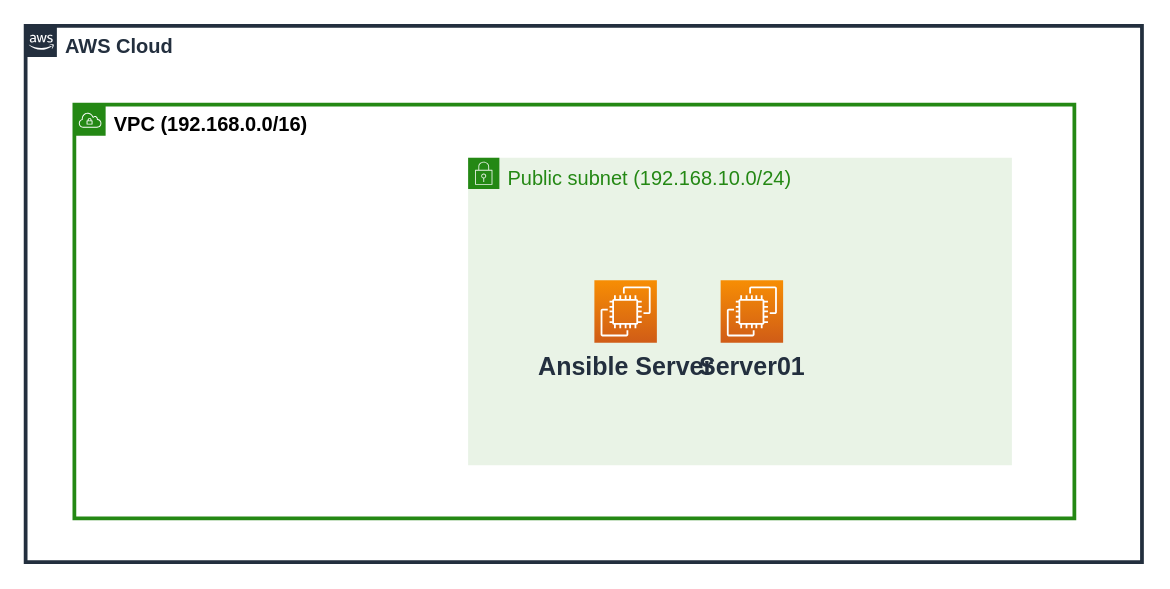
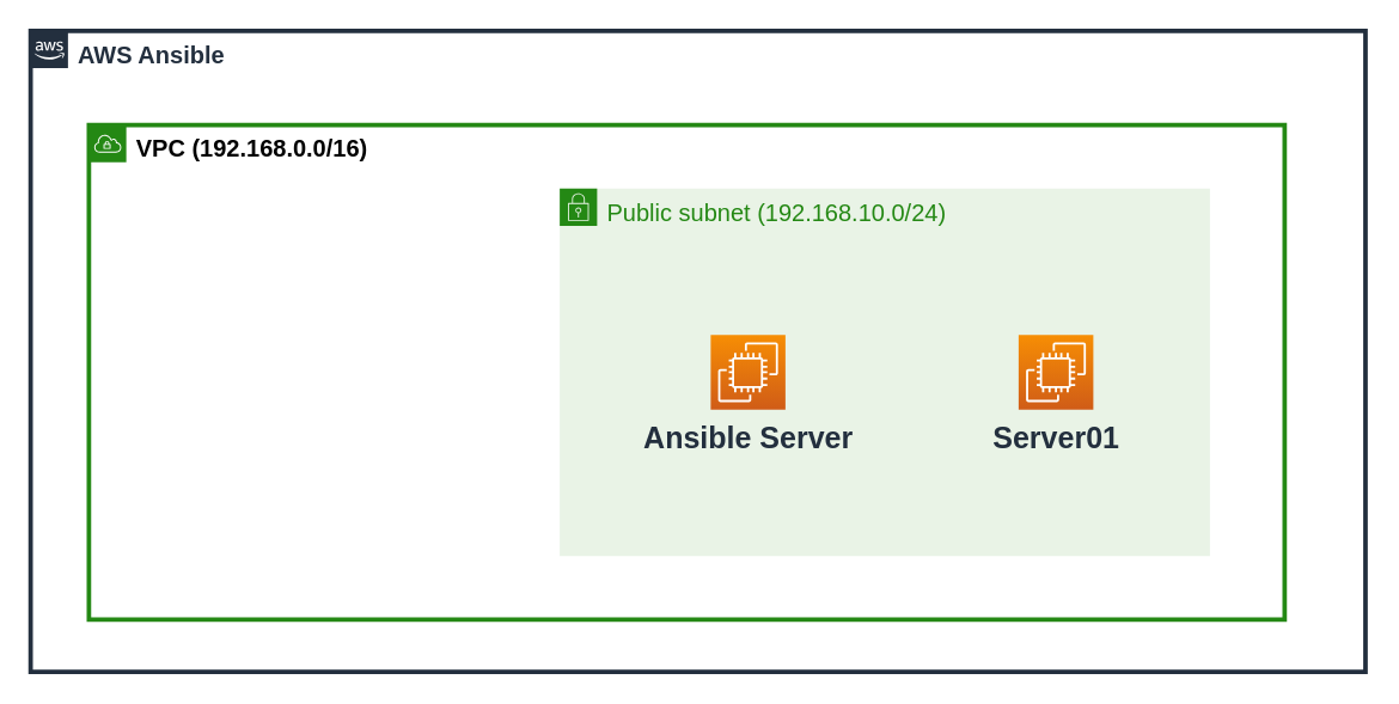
  <mxCell id="0" />
  <mxCell id="1" parent="0" />
- <mxCell id="2" value="AWS Cloud" style="points=[[0,0],[0.25,0],[0.5,0],[0.75,0],[1,0],[1,0.25],[1,0.5],[1,0.75],[1,1],[0.75,1],[0.5,1],[0.25,1],[0,1],[0,0.75],[0,0.5],[0,0.25]];outlineConnect=0;gradientColor=none;html=1;whiteSpace=wrap;fontSize=16;fontStyle=1;container=1;pointerEvents=0;collapsible=0;recursiveResize=0;shape=mxgraph.aws4.group;grIcon=mxgraph.aws4.group_aws_cloud_alt;strokeColor=#232F3E;fillColor=none;verticalAlign=top;align=left;spacingLeft=30;fontColor=#232F3E;dashed=0;strokeWidth=3;" parent="1" vertex="1"><mxGeometry x="20" y="20" width="893.08" height="429" as="geometry" /></mxCell>
+ <mxCell id="2" value="AWS Ansible" style="points=[[0,0],[0.25,0],[0.5,0],[0.75,0],[1,0],[1,0.25],[1,0.5],[1,0.75],[1,1],[0.75,1],[0.5,1],[0.25,1],[0,1],[0,0.75],[0,0.5],[0,0.25]];outlineConnect=0;gradientColor=none;html=1;whiteSpace=wrap;fontSize=16;fontStyle=1;container=1;pointerEvents=0;collapsible=0;recursiveResize=0;shape=mxgraph.aws4.group;grIcon=mxgraph.aws4.group_aws_cloud_alt;strokeColor=#232F3E;fillColor=none;verticalAlign=top;align=left;spacingLeft=30;fontColor=#232F3E;dashed=0;strokeWidth=3;" parent="1" vertex="1"><mxGeometry x="20" y="20" width="893.08" height="429" as="geometry" /></mxCell>
  <mxCell id="3" value="&lt;font color=&quot;#000000&quot; style=&quot;&quot;&gt;VPC (192.168.0.0/16)&lt;/font&gt;" style="points=[[0,0],[0.25,0],[0.5,0],[0.75,0],[1,0],[1,0.25],[1,0.5],[1,0.75],[1,1],[0.75,1],[0.5,1],[0.25,1],[0,1],[0,0.75],[0,0.5],[0,0.25]];outlineConnect=0;gradientColor=none;html=1;whiteSpace=wrap;fontSize=16;fontStyle=1;container=1;pointerEvents=0;collapsible=0;recursiveResize=0;shape=mxgraph.aws4.group;grIcon=mxgraph.aws4.group_vpc;strokeColor=#248814;fillColor=none;verticalAlign=top;align=left;spacingLeft=30;fontColor=#AAB7B8;dashed=0;strokeWidth=3;" parent="2" vertex="1"><mxGeometry x="39" y="63" width="800" height="331" as="geometry" /></mxCell>
  <mxCell id="4" value="Public subnet (192.168.10.0/24)" style="points=[[0,0],[0.25,0],[0.5,0],[0.75,0],[1,0],[1,0.25],[1,0.5],[1,0.75],[1,1],[0.75,1],[0.5,1],[0.25,1],[0,1],[0,0.75],[0,0.5],[0,0.25]];outlineConnect=0;gradientColor=none;html=1;whiteSpace=wrap;fontSize=16;fontStyle=0;container=1;pointerEvents=0;collapsible=0;recursiveResize=0;shape=mxgraph.aws4.group;grIcon=mxgraph.aws4.group_security_group;grStroke=0;strokeColor=#248814;fillColor=#E9F3E6;verticalAlign=top;align=left;spacingLeft=30;fontColor=#248814;dashed=0;strokeWidth=3;" parent="3" vertex="1"><mxGeometry x="315" y="42.5" width="435" height="246" as="geometry" /></mxCell>
- <mxCell id="5" value="Server01" style="sketch=0;points=[[0,0,0],[0.25,0,0],[0.5,0,0],[0.75,0,0],[1,0,0],[0,1,0],[0.25,1,0],[0.5,1,0],[0.75,1,0],[1,1,0],[0,0.25,0],[0,0.5,0],[0,0.75,0],[1,0.25,0],[1,0.5,0],[1,0.75,0]];outlineConnect=0;fontColor=#232F3E;gradientColor=#F78E04;gradientDirection=north;fillColor=#D05C17;strokeColor=#ffffff;dashed=0;verticalLabelPosition=bottom;verticalAlign=top;align=center;html=1;fontSize=20;fontStyle=1;aspect=fixed;shape=mxgraph.aws4.resourceIcon;resIcon=mxgraph.aws4.ec2;labelPosition=center;" parent="4" vertex="1"><mxGeometry x="202" y="98" width="50" height="50" as="geometry" /></mxCell>
+ <mxCell id="5" value="Server01" style="sketch=0;points=[[0,0,0],[0.25,0,0],[0.5,0,0],[0.75,0,0],[1,0,0],[0,1,0],[0.25,1,0],[0.5,1,0],[0.75,1,0],[1,1,0],[0,0.25,0],[0,0.5,0],[0,0.75,0],[1,0.25,0],[1,0.5,0],[1,0.75,0]];outlineConnect=0;fontColor=#232F3E;gradientColor=#F78E04;gradientDirection=north;fillColor=#D05C17;strokeColor=#ffffff;dashed=0;verticalLabelPosition=bottom;verticalAlign=top;align=center;html=1;fontSize=20;fontStyle=1;aspect=fixed;shape=mxgraph.aws4.resourceIcon;resIcon=mxgraph.aws4.ec2;labelPosition=center;" parent="4" vertex="1"><mxGeometry x="307" y="98" width="50" height="50" as="geometry" /></mxCell>
  <mxCell id="6" value="Ansible Server" style="sketch=0;points=[[0,0,0],[0.25,0,0],[0.5,0,0],[0.75,0,0],[1,0,0],[0,1,0],[0.25,1,0],[0.5,1,0],[0.75,1,0],[1,1,0],[0,0.25,0],[0,0.5,0],[0,0.75,0],[1,0.25,0],[1,0.5,0],[1,0.75,0]];outlineConnect=0;fontColor=#232F3E;gradientColor=#F78E04;gradientDirection=north;fillColor=#D05C17;strokeColor=#ffffff;dashed=0;verticalLabelPosition=bottom;verticalAlign=top;align=center;html=1;fontSize=20;fontStyle=1;aspect=fixed;shape=mxgraph.aws4.resourceIcon;resIcon=mxgraph.aws4.ec2;" parent="4" vertex="1"><mxGeometry x="101" y="98" width="50" height="50" as="geometry" /></mxCell>
  <mxCell id="7" value="" style="shape=image;verticalLabelPosition=bottom;labelBackgroundColor=default;verticalAlign=top;aspect=fixed;imageAspect=0;image=https://upload.wikimedia.org/wikipedia/commons/thumb/2/24/Ansible_logo.svg/832px-Ansible_logo.svg.png;" parent="4" vertex="1"><mxGeometry x="72" y="63" width="36.6" height="45" as="geometry" /></mxCell>
